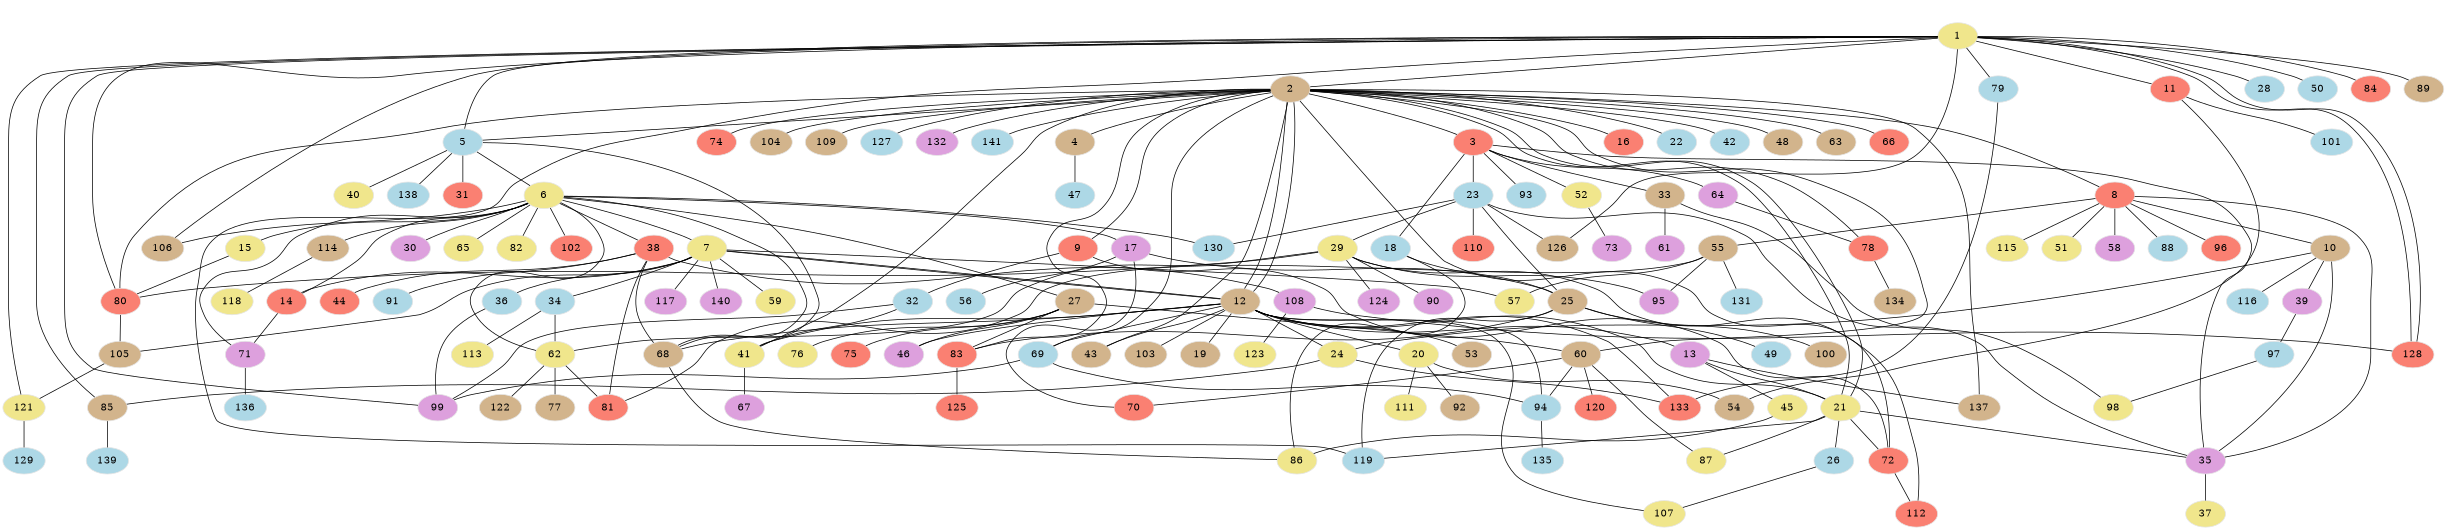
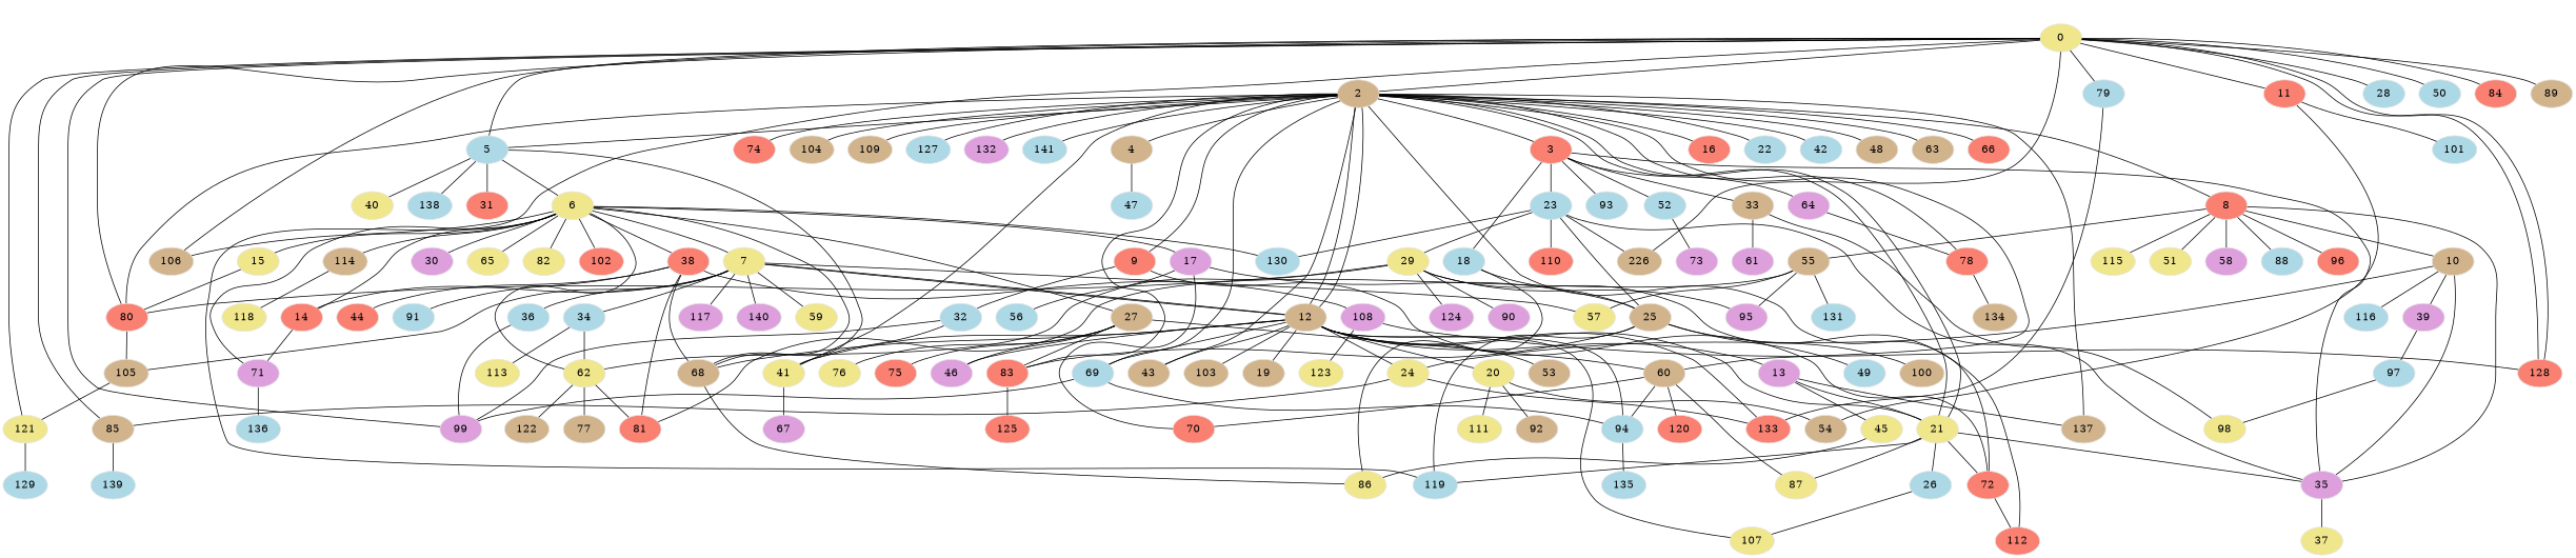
  graph {
    node [color=gray90 fillcolor=lightblue style=filled]
-   1 [fillcolor=khaki]
+   1 [fillcolor=khaki label=0]
    2 [fillcolor=tan]
    5
    11 [fillcolor=salmon]
    28
    50
    79
    80 [fillcolor=salmon]
    84 [fillcolor=salmon]
    85 [fillcolor=tan]
    89 [fillcolor=tan]
    99 [fillcolor=plum]
    106 [fillcolor=tan]
    119
    121 [fillcolor=khaki]
-   126 [fillcolor=tan]
+   126 [fillcolor=tan label=226]
    128 [fillcolor=salmon]
    3 [fillcolor=salmon]
    4 [fillcolor=tan]
    8 [fillcolor=salmon]
    9 [fillcolor=salmon]
    12 [fillcolor=tan]
    16 [fillcolor=salmon]
    21 [fillcolor=khaki]
    22
    41 [fillcolor=khaki]
    42
    43 [fillcolor=tan]
    48 [fillcolor=tan]
    60 [fillcolor=tan]
    63 [fillcolor=tan]
    66 [fillcolor=salmon]
    69
    72 [fillcolor=salmon]
    74 [fillcolor=salmon]
    78 [fillcolor=salmon]
    83 [fillcolor=salmon]
    104 [fillcolor=tan]
    109 [fillcolor=tan]
    127
    132 [fillcolor=plum]
    137 [fillcolor=tan]
    141
    6 [fillcolor=khaki]
    31 [fillcolor=salmon]
    40 [fillcolor=khaki]
    68 [fillcolor=tan]
    138
    54 [fillcolor=tan]
    101
    133 [fillcolor=salmon]
    105 [fillcolor=tan]
    139
    129
    18
    23
    33 [fillcolor=tan]
    35 [fillcolor=plum]
-   52 [fillcolor=khaki]
+   52
    64 [fillcolor=plum]
    93
    47
    10 [fillcolor=tan]
    51 [fillcolor=khaki]
    55 [fillcolor=tan]
    58 [fillcolor=plum]
    88
    96 [fillcolor=salmon]
    115 [fillcolor=khaki]
    32
    24 [fillcolor=khaki]
    13 [fillcolor=plum]
    19 [fillcolor=tan]
    20 [fillcolor=khaki]
    46 [fillcolor=plum]
    53 [fillcolor=tan]
    94
    103 [fillcolor=tan]
    107 [fillcolor=khaki]
    26
    87 [fillcolor=khaki]
    67 [fillcolor=plum]
    70 [fillcolor=salmon]
    120 [fillcolor=salmon]
    112 [fillcolor=salmon]
    134 [fillcolor=tan]
    125 [fillcolor=salmon]
    25 [fillcolor=tan]
    86 [fillcolor=khaki]
    130
    29 [fillcolor=khaki]
    110 [fillcolor=salmon]
    61 [fillcolor=plum]
    98 [fillcolor=khaki]
    37 [fillcolor=khaki]
    73 [fillcolor=plum]
    7 [fillcolor=khaki]
    14 [fillcolor=salmon]
    15 [fillcolor=khaki]
    17 [fillcolor=plum]
    27 [fillcolor=tan]
    30 [fillcolor=plum]
    38 [fillcolor=salmon]
    62 [fillcolor=khaki]
    65 [fillcolor=khaki]
    71 [fillcolor=plum]
    82 [fillcolor=khaki]
    102 [fillcolor=salmon]
    114 [fillcolor=tan]
    34
    36
    57 [fillcolor=khaki]
    59 [fillcolor=khaki]
    117 [fillcolor=plum]
    140 [fillcolor=plum]
    56
    75 [fillcolor=salmon]
    76 [fillcolor=khaki]
    44 [fillcolor=salmon]
    81 [fillcolor=salmon]
    91
    108 [fillcolor=plum]
    77 [fillcolor=tan]
    122 [fillcolor=tan]
    136
    118 [fillcolor=khaki]
    113 [fillcolor=khaki]
    39 [fillcolor=plum]
    116
    95 [fillcolor=plum]
    131
    97
    45 [fillcolor=khaki]
    92 [fillcolor=tan]
    111 [fillcolor=khaki]
    135
    49
    100 [fillcolor=tan]
    90 [fillcolor=plum]
    124 [fillcolor=plum]
    123 [fillcolor=khaki]
    1 -- 2
    1 -- 5
    1 -- 11
    1 -- 28
    1 -- 50
    1 -- 79
    1 -- 80
    1 -- 84
    1 -- 85
    1 -- 89
    1 -- 99
    1 -- 106
    1 -- 119
    1 -- 121
    1 -- 126
    1 -- 128
    1 -- 128
    2 -- 5
    2 -- 80
    2 -- 3
    2 -- 4
    2 -- 8
    2 -- 9
    2 -- 12
    2 -- 12
    2 -- 16
    2 -- 21
    2 -- 21
    2 -- 22
    2 -- 41
    2 -- 42
    2 -- 43
    2 -- 48
    2 -- 60
    2 -- 63
    2 -- 66
    2 -- 69
    2 -- 72
    2 -- 74
    2 -- 78
    2 -- 83
    2 -- 104
    2 -- 109
    2 -- 127
    2 -- 132
    2 -- 137
    2 -- 141
    5 -- 6
    5 -- 31
    5 -- 40
    5 -- 68
    5 -- 138
    11 -- 54
    11 -- 101
    79 -- 133
    80 -- 105
    85 -- 139
    121 -- 129
    3 -- 18
    3 -- 23
    3 -- 33
    3 -- 35
    3 -- 52
    3 -- 64
    3 -- 93
    4 -- 47
    8 -- 35
    8 -- 10
    8 -- 51
    8 -- 55
    8 -- 58
    8 -- 88
    8 -- 96
    8 -- 115
    9 -- 72
    9 -- 32
    12 -- 21
    12 -- 41
    12 -- 43
    12 -- 69
    12 -- 68
    12 -- 133
    12 -- 24
    12 -- 13
    12 -- 19
    12 -- 20
    12 -- 46
    12 -- 53
    12 -- 94
    12 -- 103
    12 -- 107
    21 -- 119
    21 -- 72
    21 -- 35
    21 -- 26
    21 -- 87
    41 -- 67
    60 -- 94
    60 -- 87
    60 -- 70
    60 -- 120
    69 -- 99
    69 -- 94
    72 -- 112
    78 -- 134
    83 -- 125
    6 -- 106
    6 -- 68
    6 -- 130
    6 -- 7
    6 -- 14
    6 -- 15
    6 -- 17
    6 -- 27
    6 -- 30
    6 -- 38
    6 -- 62
    6 -- 65
    6 -- 71
    6 -- 82
    6 -- 102
    6 -- 114
    68 -- 86
    105 -- 121
    18 -- 25
    18 -- 86
    23 -- 126
    23 -- 35
    23 -- 25
    23 -- 130
    23 -- 29
    23 -- 110
    33 -- 61
    33 -- 98
    35 -- 37
    52 -- 73
    64 -- 78
    10 -- 35
    10 -- 24
    10 -- 39
    10 -- 116
    55 -- 57
    55 -- 81
    55 -- 95
    55 -- 131
    32 -- 99
    32 -- 41
    24 -- 85
    24 -- 133
    13 -- 21
    13 -- 137
    13 -- 45
    20 -- 54
    20 -- 92
    20 -- 111
    94 -- 135
    26 -- 107
    25 -- 119
    25 -- 83
    25 -- 49
    25 -- 100
    29 -- 80
    29 -- 112
    29 -- 62
    29 -- 95
    29 -- 90
    29 -- 124
    7 -- 12
    7 -- 12
    7 -- 105
    7 -- 14
    7 -- 34
    7 -- 36
    7 -- 57
    7 -- 59
    7 -- 117
    7 -- 140
    14 -- 71
    15 -- 80
    17 -- 70
    17 -- 25
    17 -- 56
    27 -- 60
    27 -- 83
    27 -- 46
    27 -- 75
    27 -- 76
    38 -- 68
    38 -- 44
    38 -- 81
    38 -- 91
    38 -- 108
    62 -- 81
    62 -- 77
    62 -- 122
    71 -- 136
    114 -- 118
    34 -- 62
    34 -- 113
    36 -- 99
    108 -- 128
    108 -- 123
    39 -- 97
    97 -- 98
    45 -- 86
  }
